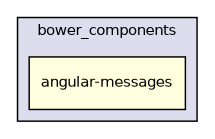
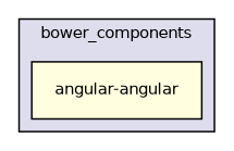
  digraph {
    compound=true
    rankdir=LR
-   n1 [fillcolor=lightyellow fontname=Helvetica fontsize=10 label="angular-messages" pencolor=black shape=box style=filled]
+   n1 [fillcolor=lightyellow fontname=Helvetica fontsize=10 label="angular-angular" pencolor=black shape=box style=filled]
    subgraph cluster_1 {
      bgcolor="#ddddee"
      fontname=Helvetica
      fontsize=10
      label=bower_components
      pencolor=black
      n1
    }
  }
